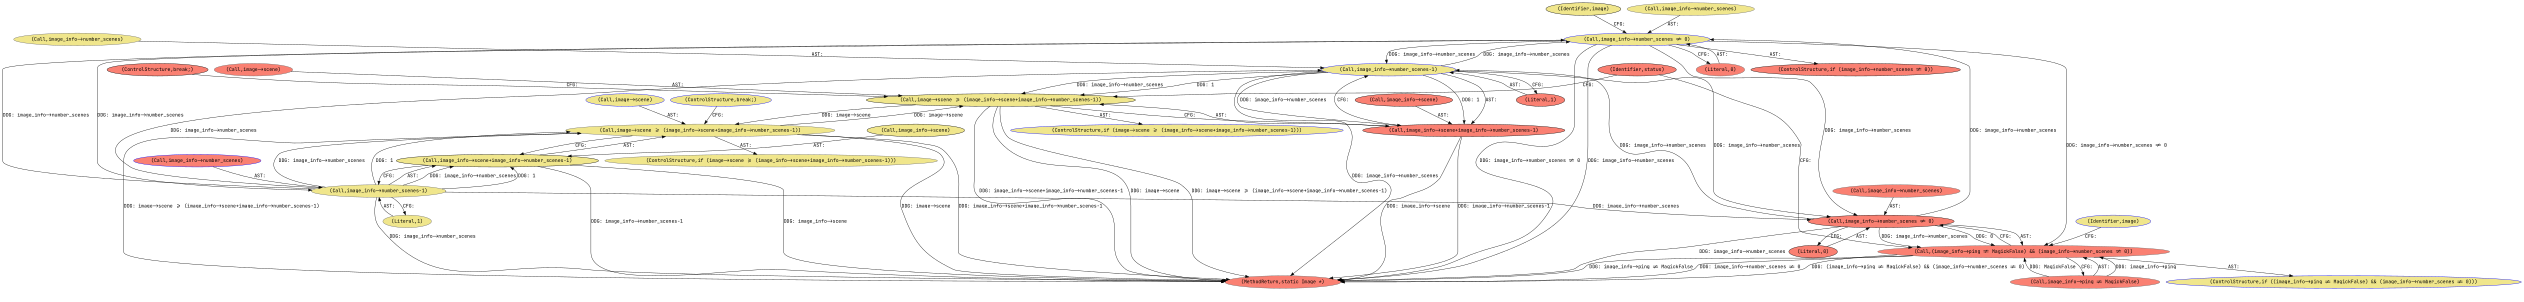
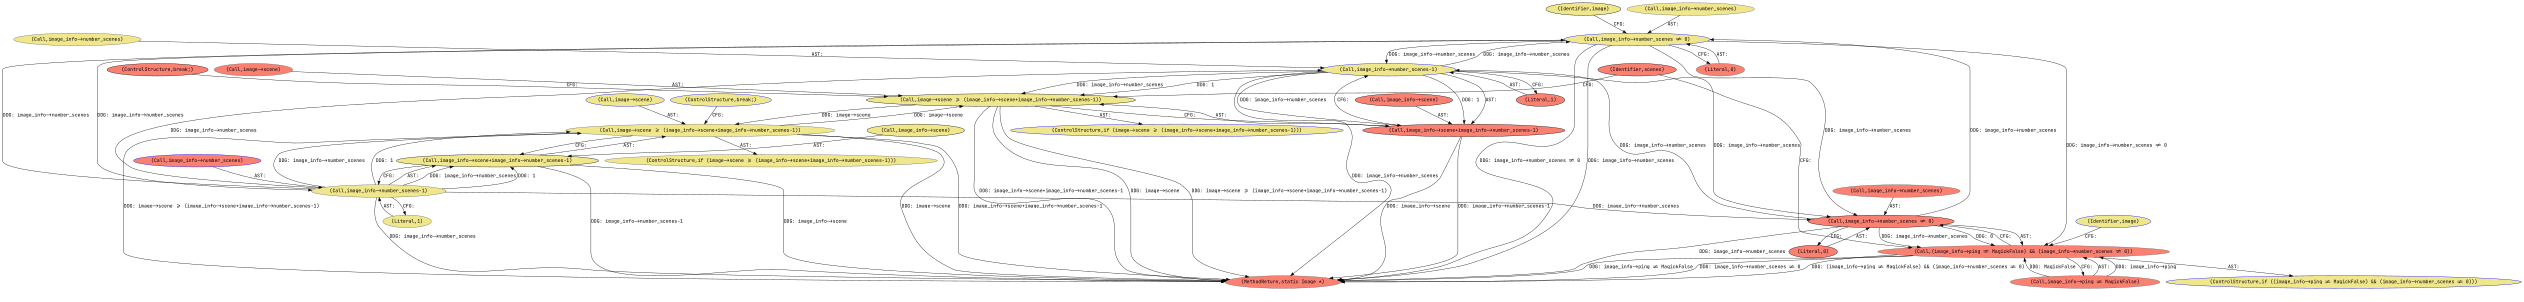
  digraph {
    fontname="JetBrains Mono"
    node [color=gray40 fillcolor=khaki fontname="JetBrains Mono" style=filled]
    edge [fontname="JetBrains Mono"]
    n1 [color=blue label="(Call,image_info->number_scenes != 0)"]
    n2 [color=blue label="(Call,image_info->number_scenes-1)"]
    n3 [label="(Call,image_info->number_scenes-1)"]
    n4 [color=black fillcolor=salmon label="(Call,image_info->number_scenes != 0)"]
    n5 [fillcolor=salmon label="(Call,(image_info->ping != MagickFalse) && (image_info->number_scenes != 0))"]
    n6 [fillcolor=salmon label="(Literal,0)"]
-   n7 [color=black fillcolor=salmon label="(ControlStructure,if (image_info->number_scenes != 0))"]
    n8 [fillcolor=salmon label="(MethodReturn,static Image *)"]
    n9 [color=black label="(Call,image->scene >= (image_info->scene+image_info->number_scenes-1))"]
    n10 [color=black fillcolor=salmon label="(Call,image_info->scene+image_info->number_scenes-1)"]
    n11 [color=black fillcolor=salmon label="(Literal,1)"]
    n12 [label="(Call,image->scene >= (image_info->scene+image_info->number_scenes-1))"]
    n13 [color=black label="(Call,image_info->scene+image_info->number_scenes-1)"]
    n14 [label="(Literal,1)"]
    n15 [color=black fillcolor=salmon label="(Literal,0)"]
    n16 [color=blue label="(ControlStructure,if ((image_info->ping != MagickFalse) && (image_info->number_scenes != 0)))"]
    n17 [fillcolor=salmon label="(Call,image_info->ping != MagickFalse)"]
    n18 [color=blue label="(ControlStructure,if (image->scene >= (image_info->scene+image_info->number_scenes-1)))"]
    n19 [label="(ControlStructure,if (image->scene >= (image_info->scene+image_info->number_scenes-1)))"]
    n20 [color=black fillcolor=salmon label="(ControlStructure,break;)"]
    n21 [color=blue fillcolor=salmon label="(Call,image_info->number_scenes)"]
-   n22 [color=black fillcolor=salmon label="(Identifier,status)"]
+   n22 [color=black fillcolor=salmon label="(Identifier,scenes)"]
    n23 [fillcolor=salmon label="(Call,image->scene)"]
    n24 [color=blue label="(Call,image->scene)"]
    n25 [color=black label="(Call,image_info->scene)"]
    n26 [color=black fillcolor=salmon label="(Call,image_info->scene)"]
    n27 [fillcolor=salmon label="(Call,image_info->number_scenes)"]
    n28 [color=black label="(Identifier,image)"]
    n29 [label="(Call,image_info->number_scenes)"]
    n30 [color=blue label="(Identifier,image)"]
    n31 [label="(Call,image_info->number_scenes)"]
    n32 [color=blue label="(ControlStructure,break;)"]
    n1 -> n2 [label="DDG: image_info->number_scenes"]
    n1 -> n3 [label="DDG: image_info->number_scenes"]
    n1 -> n4 [label="DDG: image_info->number_scenes"]
    n1 -> n5 [label="DDG: image_info->number_scenes != 0"]
    n1 -> n6 [label="CFG: "]
-   n1 -> n7 [label="AST: "]
    n1 -> n8 [label="DDG: image_info->number_scenes != 0"]
    n1 -> n8 [label="DDG: image_info->number_scenes"]
    n2 -> n1 [label="DDG: image_info->number_scenes"]
    n2 -> n4 [label="DDG: image_info->number_scenes"]
    n2 -> n8 [label="DDG: image_info->number_scenes"]
    n2 -> n9 [label="DDG: image_info->number_scenes"]
    n2 -> n9 [label="DDG: 1"]
    n2 -> n10 [label="AST: "]
    n2 -> n10 [label="DDG: image_info->number_scenes"]
    n2 -> n10 [label="DDG: 1"]
    n2 -> n11 [label="CFG: "]
    n3 -> n1 [label="DDG: image_info->number_scenes"]
    n3 -> n2 [label="DDG: image_info->number_scenes"]
    n3 -> n4 [label="DDG: image_info->number_scenes"]
    n3 -> n8 [label="DDG: image_info->number_scenes"]
    n3 -> n12 [label="DDG: image_info->number_scenes"]
    n3 -> n12 [label="DDG: 1"]
    n3 -> n13 [label="AST: "]
    n3 -> n13 [label="DDG: image_info->number_scenes"]
    n3 -> n13 [label="DDG: 1"]
    n3 -> n14 [label="CFG: "]
    n4 -> n1 [label="DDG: image_info->number_scenes"]
    n4 -> n2 [label="DDG: image_info->number_scenes"]
    n4 -> n5 [label="AST: "]
    n4 -> n5 [label="DDG: image_info->number_scenes"]
    n4 -> n5 [label="DDG: 0"]
    n4 -> n8 [label="DDG: image_info->number_scenes"]
    n4 -> n15 [label="CFG: "]
    n5 -> n4 [label="CFG: "]
    n5 -> n8 [label="DDG: (image_info->ping != MagickFalse) && (image_info->number_scenes != 0)"]
    n5 -> n8 [label="DDG: image_info->ping != MagickFalse"]
    n5 -> n8 [label="DDG: image_info->number_scenes != 0"]
    n5 -> n16 [label="AST: "]
    n5 -> n17 [label="CFG: "]
    n6 -> n1 [label="AST: "]
    n9 -> n8 [label="DDG: image_info->scene+image_info->number_scenes-1"]
    n9 -> n8 [label="DDG: image->scene"]
    n9 -> n8 [label="DDG: image->scene >= (image_info->scene+image_info->number_scenes-1)"]
    n9 -> n10 [label="CFG: "]
    n9 -> n12 [label="DDG: image->scene"]
    n9 -> n18 [label="AST: "]
    n10 -> n2 [label="CFG: "]
    n10 -> n8 [label="DDG: image_info->number_scenes-1"]
    n10 -> n8 [label="DDG: image_info->scene"]
    n10 -> n9 [label="AST: "]
    n11 -> n2 [label="AST: "]
    n12 -> n8 [label="DDG: image->scene >= (image_info->scene+image_info->number_scenes-1)"]
    n12 -> n8 [label="DDG: image->scene"]
    n12 -> n8 [label="DDG: image_info->scene+image_info->number_scenes-1"]
    n12 -> n9 [label="DDG: image->scene"]
    n12 -> n13 [label="CFG: "]
    n12 -> n19 [label="AST: "]
    n13 -> n3 [label="CFG: "]
    n13 -> n8 [label="DDG: image_info->number_scenes-1"]
    n13 -> n8 [label="DDG: image_info->scene"]
    n13 -> n12 [label="AST: "]
    n14 -> n3 [label="AST: "]
    n15 -> n4 [label="AST: "]
    n17 -> n5 [label="AST: "]
    n17 -> n5 [label="DDG: image_info->ping"]
    n17 -> n5 [label="DDG: MagickFalse"]
    n20 -> n9 [label="CFG: "]
    n21 -> n3 [label="AST: "]
    n22 -> n5 [label="CFG: "]
    n22 -> n9 [label="CFG: "]
    n23 -> n9 [label="AST: "]
    n24 -> n12 [label="AST: "]
    n25 -> n13 [label="AST: "]
    n26 -> n10 [label="AST: "]
    n27 -> n4 [label="AST: "]
    n28 -> n1 [label="CFG: "]
    n29 -> n2 [label="AST: "]
    n30 -> n5 [label="CFG: "]
    n31 -> n1 [label="AST: "]
    n32 -> n12 [label="CFG: "]
  }
